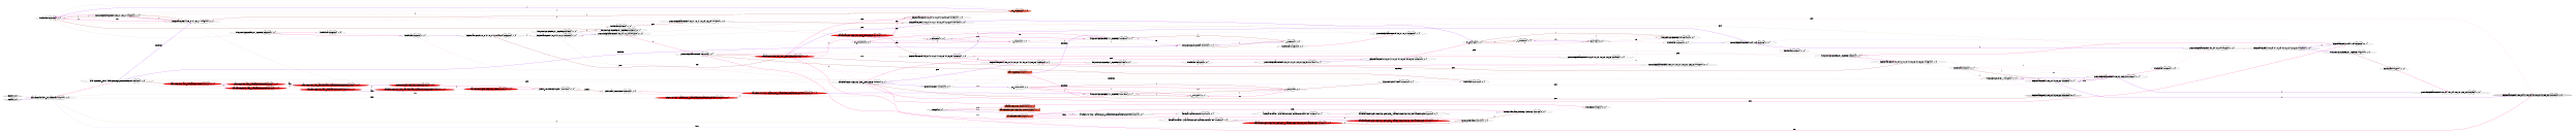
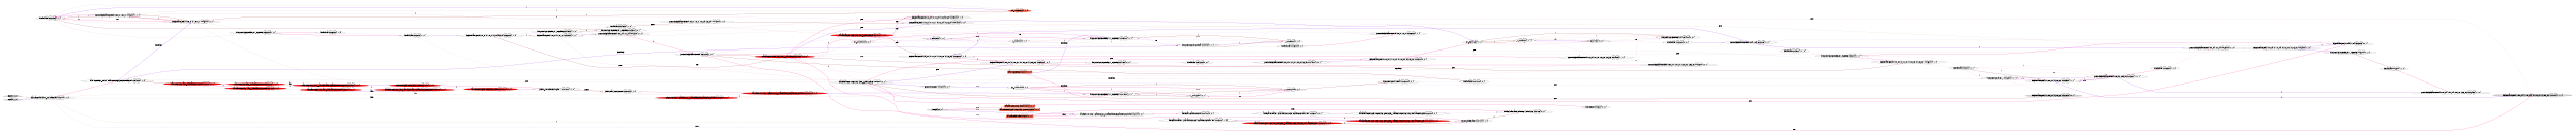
  digraph {
    rankdir=LR
    node [fillcolor=white shape=ellipse style=filled]
    edge [arrowhead=dot color=deeppink style=dashed]
    n1 [label="driver.flushState()@@@31@@@['1', '1', '1']"]
    n2 [label="processor.checkAndClearProcessResult(\"0:XX0+Y0\",\"1:XX1+Y1\")@@@32@@@['1', '1', '1']"]
    n3 [label="driver.process(topic2,expectedKey,\"YY\" + expectedKey)@@@35@@@['1', '1', '1']"]
    n4 [label="checkJoinedValues(getter,kv(0,\"XX0+Y0\"),kv(1,\"XX1+Y1\"))@@@33@@@['1', '1', '1']"]
    n5 [label="driver.flushState()@@@36@@@['1', '1', '0']"]
    n6 [label="driver.flushState()@@@37@@@['1', '1', '1']"]
    n7 [label="driver.process(topic1,null,\"XX\" + 1)@@@60@@@['1', '1', '1']"]
    n8 [fillcolor=lightgray label="checkJoinedValues(getter,kv(2,\"XX2+YY2\"),kv(3,\"XX3+YY3\"))@@@61@@@['0', '0', '1']"]
    n9 [label="checkJoinedValues(getter,kv(2,\"XX2+YY2\"),kv(3,\"XX3+YY3\"))@@@59@@@['1', '1', '1']"]
    n10 [label="processor.checkAndClearProcessResult(\"2:XX2+YY2\",\"3:XX3+YY3\")@@@58@@@['1', '1', '1']"]
    n11 [label="i++@@@21@@@['1', '1', '1']"]
    n12 [label="driver.process(topic2,expectedKeys(i(,\"Y\" + expectedKeys(i()@@@22@@@['1', '1', '1']"]
    n13 [label="driver.process(topic2,null,\"AnotherVal\")@@@24@@@['1', '1', '1']"]
    n14 [label="i < 2@@@20@@@['1', '1', '1']" shape=diamond]
    n15 [label="i++@@@23@@@['1', '1', '0']"]
    n16 [label="processor.checkAndClearProcessResult(\"0:X0+Y0\",\"1:X1+Y1\")@@@26@@@['1', '1', '1']"]
    n17 [label="driver.flushState()@@@25@@@['0', '0', '1']"]
    n18 [label="checkJoinedValues(getter,kv(0,\"X0+YY0\"),kv(1,\"X1+YY1\"),kv(2,\"X2+YY2\"),kv(3,\"X3+YY3\"))@@@50@@@['1', '1', '0']"]
    n19 [label="checkJoinedValues(getter,kv(0,\"XX0+YY0\"),kv(1,\"XX1+YY1\"),kv(2,\"XX2+YY2\"),kv(3,\"XX3+YY3\"))@@@39@@@['0', '0', '1']"]
    n20 [label="processor.checkAndClearProcessResult(\"0:null\",\"1:null\")@@@52@@@['1', '1', '1']"]
    n21 [label="driver.process(topic1,expectedKey,\"X\" + expectedKey)@@@41@@@['0', '0', '1']"]
    n22 [label="driver.flushState()@@@54@@@['1', '1', '0']"]
    n23 [label="checkJoinedValues(getter,kv(0,null),kv(1,null))@@@53@@@['0', '0', '1']"]
    n24 [fillcolor=red label="KTable<Integer,String> joined = table1.leftJoin(table2,MockValueJoiner.TOSTRING_JOINER)@@@9@@@['1', '0', '0']"]
    n25 [fillcolor=red label="final KTable<Integer,String> joined = table1.leftJoin(table2,MockValueJoiner.TOSTRING_JOINER)@@@9@@@['0', '1', '0']"]
    n26 [fillcolor=red label="MockProcessorSupplier<Integer,String> processor@@@10@@@['1', '0', '0']"]
    n27 [fillcolor=red label="final MockProcessorSupplier<Integer,String> processor@@@10@@@['0', '1', '0']"]
    n28 [label="processor = new MockProcessorSupplier<>()@@@11@@@['1', '1', '0']"]
    n29 [label="final StreamsBuilder builder = new StreamsBuilder()@@@3@@@['1', '1', '0']"]
    n30 [label="driver.setUp(builder,stateDir)@@@17@@@['1', '1', '0']"]
    n31 [label="final int(( expectedKeys = new int((((edu.fdu.CPPDG.tinypdg.pe.ExpressionInfo@c2e411@@@4@@@['1', '1', '0']"]
    n32 [fillcolor=red label="final Collection<Set<String>> copartitionGroups = StreamsBuilderTest.getCopartitionedGroups(builder)@@@13@@@['0', '1', '0']"]
    n33 [fillcolor=red label="Collection<Set<String>> copartitionGroups = StreamsBuilderTest.getCopartitionedGroups(builder)@@@13@@@['1', '0', '0']"]
    n34 [label="final Collection<Set<String>> copartitionGroups = StreamsBuilderTest.getCopartitionedGroups(builder)@@@3@@@['0', '0', '1']"]
    n35 [label="processor.checkAndClearProcessResult()@@@18@@@['1', '1', '1']"]
    n36 [label="driver.setUp(builder,stateDir,Serdes.Integer(),Serdes.String())@@@7@@@['0', '0', '1']"]
    n37 [fillcolor=red label="final KTable<Integer,String> table1 = builder.table(topic1,consumed)@@@7@@@['0', '1', '0']"]
    n38 [fillcolor=red label="KTable<Integer,String> table1 = builder.table(topic1,consumed)@@@7@@@['1', '0', '0']"]
    n39 [label="driver.process(topic1,expectedKeys(i(,\"X\" + expectedKeys(i()@@@14@@@['1', '1', '1']"]
    n40 [label="assertEquals(1,copartitionGroups.size())@@@4@@@['0', '0', '1']"]
    n41 [fillcolor=red label="final KTableValueGetter<Integer,String> getter = getterSupplier.get()@@@19@@@['0', '1', '0']"]
    n42 [label="checkJoinedValues(getter,kv(0,\"X0+YY0\"),kv(1,\"X1+YY1\"),kv(2,\"X2+YY2\"),kv(3,\"X3+YY3\"))@@@56@@@['1', '1', '0']"]
    n43 [label="checkJoinedValues(getter,kv(0,\"X0+Y0\"),kv(1,\"X1+Y1\"),kv(2,\"X2+null\"),kv(3,\"X3+null\"))@@@44@@@['1', '1', '0']"]
    n44 [label="checkJoinedValues(getter,kv(0,\"X0+null\"),kv(1,\"X1+null\"),kv(2,null),kv(3,null))@@@29@@@['1', '1', '0']"]
    n45 [label="checkJoinedValues(getter,kv(0,\"X0+null\"),kv(1,\"X1+null\"),kv(2,\"X2+YY2\"),kv(3,\"X3+YY3\"))@@@64@@@['1', '1', '0']"]
    n46 [label="checkJoinedValues(getter,kv(0,\"X0+Y0\"),kv(1,\"X1+Y1\"),kv(2,null),kv(3,null))@@@38@@@['1', '1', '0']"]
    n47 [fillcolor=lightgray label="checkJoinedValues(getter,kv(0,\"XX0+null\"),kv(1,\"XX1+null\"),kv(2,\"XX2+YY2\"),kv(3,\"XX3+YY3\"))@@@70@@@['1', '1', '0']"]
    n48 [label="driver.flushState()@@@57@@@['1', '1', '1']"]
    n49 [label="int i = 0@@@46@@@['1', '1', '1']"]
    n50 [fillcolor=tomato label="int i = 0@@@30@@@['1', '1', '0']"]
    n51 [label="driver.process(topic1,expectedKey,\"XX\" + expectedKey)@@@66@@@['1', '1', '0']"]
    n52 [label="checkJoinedValues(getter,kv(0,\"X0+Y0\"),kv(1,\"X1+Y1\"))@@@27@@@['1', '1', '1']"]
    n53 [label="driver.process(topic1,expectedKey,\"X\" + expectedKey)@@@40@@@['1', '1', '0']"]
    n54 [label="driver.flushState()@@@51@@@['0', '0', '1']"]
    n55 [label="int i = 0@@@19@@@['0', '0', '1']"]
    n56 [fillcolor=red label="KTableValueGetter<Integer,String> getter = getterSupplier.get()@@@19@@@['1', '0', '0']"]
    n57 [label="driver.setTime(0L)@@@8@@@['0', '0', '1']"]
    n58 [label="driver.process(topic1,expectedKey,\"XX\" + expectedKey)@@@29@@@['0', '0', '1']"]
    n59 [label="processor.checkAndClearProcessResult(\"0:X0+null\",\"1:X1+null\")@@@28@@@['1', '1', '0']"]
    n60 [label="processor.checkAndClearProcessResult(\"0:X0+YY0\",\"1:X1+YY1\",\"2:X2+YY2\",\"3:X3+YY3\")@@@49@@@['1', '1', '0']"]
    n61 [label="processor.checkAndClearProcessResult(\"0:XX0+YY0\",\"1:XX1+YY1\",\"2:XX2+YY2\",\"3:XX3+YY3\")@@@38@@@['0', '0', '1']"]
    n62 [label="driver.flushState()@@@62@@@['1', '1', '0']"]
    n63 [label="processor.checkAndClearProcessResult(\"0:X0+null\",\"1:X1+null\")@@@63@@@['1', '1', '0']"]
    n64 [label="i++@@@48@@@['1', '1', '1']"]
    n65 [label="driver.process(topic2,expectedKeys(i(,null)@@@49@@@['0', '0', '1']"]
    n66 [label="i < 2@@@47@@@['0', '0', '1']" shape=diamond]
    n67 [label="joined.toStream().process(processor)@@@12@@@['1', '1', '0']"]
    n68 [label="driver.flushState()@@@17@@@['0', '0', '1']"]
    n69 [fillcolor=lightgray label="testJoin['1', '0', '0']" shape=diamond]
    n70 [label="driver.process(topic1,expectedKey,\"XX\" + expectedKey)@@@55@@@['1', '1', '1']"]
    n71 [fillcolor=lightgray label="testJoin['0', '1', '0']" shape=diamond]
    n72 [fillcolor=red label="final KTable<Integer,String> table2 = builder.table(topic2,consumed)@@@8@@@['0', '1', '0']"]
    n73 [fillcolor=red label="KTableValueGetterSupplier<Integer,String> getterSupplier = ((KTableImpl<Integer,String,String>)joined).valueGetterSupplier()@@@16@@@['1', '0', '0']"]
    n74 [fillcolor=red label="final KTableValueGetterSupplier<Integer,String> getterSupplier = ((KTableImpl<Integer,String,String>)joined).valueGetterSupplier()@@@16@@@['0', '1', '0']"]
    n75 [label="final KTableValueGetterSupplier<Integer,String> getterSupplier = ((KTableImpl<Integer,String,String>)joined).valueGetterSupplier()@@@6@@@['0', '0', '1']"]
    n76 [label="final KTableValueGetter<Integer,String> getter = getterSupplier.get()@@@9@@@['0', '0', '1']"]
    n77 [label="getter.init(driver.context())@@@10@@@['0', '0', '1']"]
    n78 [label="checkJoinedValues(getter,kv(0,\"X0+YY0\"),kv(1,\"X1+YY1\"),kv(2,\"X2+YY2\"),kv(3,\"X3+YY3\"))@@@45@@@['0', '0', '1']"]
    n79 [label="i < 2@@@12@@@['0', '0', '1']" shape=diamond]
    n80 [label="i++@@@13@@@['0', '0', '1']"]
    n81 [label="driver.process(topic1,null,\"SomeVal\")@@@16@@@['0', '0', '1']"]
    n82 [label="assertEquals(new HashSet<>(Arrays.asList(topic1,topic2)),copartitionGroups.iterator().next())@@@15@@@['1', '1', '0']"]
    n83 [fillcolor=red label="KTable<Integer,String> table2 = builder.table(topic2,consumed)@@@8@@@['1', '0', '0']"]
    n84 [label="processor.checkAndClearProcessResult(\"0:XX0+null\",\"1:XX1+null\",\"2:XX2+YY2\",\"3:XX3+YY3\")@@@69@@@['1', '1', '0']"]
    n85 [label="driver.flushState()@@@68@@@['1', '1', '0']"]
    n86 [label="assertEquals(new HashSet<>(Arrays.asList(topic1,topic2)),copartitionGroups.iterator().next())@@@5@@@['0', '0', '1']"]
    n87 [label="int i = 0@@@11@@@['0', '0', '1']"]
    n88 [label="driver.flushState()@@@42@@@['1', '1', '0']"]
    n89 [label="processor.checkAndClearProcessResult(\"0:X0+Y0\",\"1:X1+Y1\",\"2:X2+null\",\"3:X3+null\")@@@43@@@['1', '1', '0']"]
    n90 [label="driver.flushState()@@@43@@@['0', '0', '1']"]
    n91 [label="processor.checkAndClearProcessResult(\"0:X0+YY0\",\"1:X1+YY1\",\"2:X2+YY2\",\"3:X3+YY3\")@@@44@@@['0', '0', '1']"]
    n92 [fillcolor=lightgray label="doTestJoin['0', '0', '1']" shape=diamond]
    n93 [fillcolor=tomato label="final int(( expectedKeys@@@2@@@['0', '0', '1']" shape=box]
    n94 [fillcolor=tomato label="final KTable<Integer,String> joined@@@2@@@['0', '0', '1']" shape=box]
    n95 [fillcolor=tomato label="final StreamsBuilder builder@@@2@@@['0', '0', '1']" shape=box]
    n96 [fillcolor=tomato label="final MockProcessorSupplier<Integer,String> processor@@@2@@@['0', '0', '1']" shape=box]
    n1 -> n2 [arrowhead=diamond label=true]
    n1 -> n2 [color=purple]
    n1 -> n3 [arrowhead=diamond color=brown]
    n1 -> n4 [label=true style=bold]
    n1 -> n4 [arrowhead=diamond color=brown]
    n2 -> n1 [arrowhead=diamond color=brown label=i style=bold]
    n2 -> n1 [style=bold]
    n2 -> n4 [arrowhead=diamond color=brown style=bold]
    n2 -> n4 [color=brown label=i style=bold]
    n3 -> n5 [style=bold]
    n3 -> n6 [style=bold]
    n4 -> n2 [style=bold]
    n4 -> n3 [arrowhead=diamond color=brown]
    n5 -> n6 [color=purple]
    n6 -> n46 [color=purple style=bold]
    n6 -> n61 [arrowhead=diamond]
    n7 -> n8
    n7 -> n9
    n9 -> n7 [color=purple label=i]
    n9 -> n7 [arrowhead=diamond]
    n9 -> n10
    n9 -> n10 [arrowhead=diamond color=brown label=i style=bold]
    n10 -> n7 [color=brown label=true]
    n10 -> n7 [color=purple style=bold]
    n10 -> n9 [color=purple style=bold]
    n10 -> n9 [color=purple label=true]
    n10 -> n62 [arrowhead=diamond style=bold]
    n11 -> n12 [arrowhead=diamond color=purple label=i]
    n11 -> n12 [arrowhead=diamond color=brown]
    n11 -> n13 [color=brown label=i]
    n11 -> n14 [color=purple]
    n11 -> n14 [color=purple label=i]
    n12 -> n11
    n12 -> n13 [color=purple]
    n12 -> n13 [arrowhead=diamond color=purple label=true]
    n12 -> n15 [arrowhead=diamond label=true]
    n12 -> n16 [color=purple]
    n13 -> n15 [color=brown style=bold]
    n13 -> n17 [arrowhead=diamond color=brown]
    n14 -> n11 [color=brown label=true]
    n14 -> n11
    n14 -> n12 [arrowhead=diamond style=bold]
    n14 -> n12 [color=brown label=true]
    n14 -> n13 [arrowhead=diamond color=brown]
    n15 -> n12 [arrowhead=diamond color=purple]
    n15 -> n12 [color=brown label=i style=bold]
    n15 -> n13 [arrowhead=diamond color=purple label=i style=bold]
    n16 -> n52 [color=brown]
    n17 -> n16 [arrowhead=diamond style=bold]
    n18 -> n19 [label=0 style=bold]
    n18 -> n20 [color=purple style=bold]
    n19 -> n21 [style=bold]
    n20 -> n22
    n20 -> n23 [color=purple]
    n21 -> n90 [arrowhead=diamond color=purple]
    n22 -> n70 [arrowhead=diamond]
    n23 -> n70 [arrowhead=diamond style=bold]
    n24 -> n25 [label=0]
    n24 -> n26 [color=purple style=bold]
    n25 -> n27
    n26 -> n27 [color=purple label=0]
    n26 -> n28 [arrowhead=diamond style=bold]
    n27 -> n28 [style=bold]
    n28 -> n67 [arrowhead=diamond color=brown style=bold]
    n28 -> n67 [color=brown label=processor]
    n29 -> n30 [arrowhead=diamond color=purple label=builder]
    n29 -> n31 [style=bold]
    n29 -> n32 [arrowhead=diamond color=brown label=builder]
    n29 -> n33 [arrowhead=diamond color=purple label=builder]
    n29 -> n34 [arrowhead=diamond color=brown label=0]
    n30 -> n35 [arrowhead=diamond style=bold]
    n30 -> n36 [arrowhead=diamond color=brown label=0 style=bold]
    n31 -> n4 [arrowhead=diamond color=purple label=expectedKeys style=bold]
    n31 -> n7 [color=brown label=expectedKeys]
    n31 -> n13 [arrowhead=diamond color=purple label=expectedKeys style=bold]
    n31 -> n37 [color=purple]
    n31 -> n38 [color=brown style=bold]
    n32 -> n39 [arrowhead=diamond color=purple style=bold]
    n33 -> n32 [arrowhead=diamond color=brown label=0]
    n33 -> n39 [arrowhead=diamond color=brown]
    n34 -> n40 [arrowhead=diamond style=bold]
    n35 -> n41 [arrowhead=diamond color=purple]
    n35 -> n55 [style=bold]
    n35 -> n56 [arrowhead=diamond color=brown style=bold]
    n36 -> n57
    n37 -> n72 [arrowhead=diamond color=brown]
    n38 -> n37 [label=0 style=bold]
    n38 -> n83 [arrowhead=diamond style=bold]
    n39 -> n80 [color=brown style=bold]
    n39 -> n82 [color=brown]
    n40 -> n86 [arrowhead=diamond color=purple]
    n41 -> n14 [arrowhead=diamond color=brown]
    n41 -> n18 [color=brown label=getter style=bold]
    n41 -> n42 [color=purple label=getter]
    n41 -> n43 [color=purple label=getter]
    n41 -> n44 [label=getter style=bold]
    n41 -> n45 [arrowhead=diamond color=brown label=getter]
    n41 -> n46 [color=brown label=getter]
    n41 -> n47 [arrowhead=diamond label=getter]
    n42 -> n48 [arrowhead=diamond color=purple]
    n43 -> n4 [label=0]
    n43 -> n49 [color=purple style=bold]
    n44 -> n50 [color=brown]
    n45 -> n23 [arrowhead=diamond color=purple label=0 style=bold]
    n45 -> n51 [arrowhead=diamond color=purple style=bold]
    n46 -> n52 [color=brown label=0]
    n46 -> n53 [color=purple]
    n47 -> n9 [color=purple label=0 style=bold]
    n48 -> n7 [arrowhead=diamond color=brown label=i]
    n48 -> n9 [color=brown label=i style=bold]
    n48 -> n10 [arrowhead=diamond]
    n48 -> n10 [label=i]
    n49 -> n64 [arrowhead=diamond color=brown style=bold]
    n49 -> n64 [color=brown label=i style=bold]
    n49 -> n65 [arrowhead=diamond color=brown label=i style=bold]
    n49 -> n66 [arrowhead=diamond label=i]
    n49 -> n66 [arrowhead=diamond]
    n50 -> n1 [arrowhead=diamond color=brown]
    n50 -> n1 [arrowhead=diamond color=purple label=i style=bold]
    n50 -> n2 [arrowhead=diamond color=brown label=i]
    n50 -> n4 [color=brown label=i style=bold]
    n51 -> n85 [arrowhead=diamond color=brown style=bold]
    n52 -> n58 [arrowhead=diamond color=purple]
    n52 -> n59 [arrowhead=diamond color=purple style=bold]
    n53 -> n58 [color=brown label=0 style=bold]
    n53 -> n88 [color=brown]
    n54 -> n20 [color=purple style=bold]
-   n55 -> n11 [label=i style=bold]
    n55 -> n12 [arrowhead=diamond label=i style=bold]
    n55 -> n14
    n55 -> n14 [color=purple label=i]
    n56 -> n14 [color=purple]
    n56 -> n18 [label=getter]
    n56 -> n41 [arrowhead=diamond color=purple label=0]
    n56 -> n42 [color=brown label=getter style=bold]
    n56 -> n43 [color=purple label=getter style=bold]
    n56 -> n44 [arrowhead=diamond label=getter style=bold]
    n56 -> n45 [color=brown label=getter]
    n56 -> n46 [color=brown label=getter style=bold]
    n56 -> n47 [label=getter style=bold]
    n56 -> n76 [label=0]
    n57 -> n76 [arrowhead=diamond style=bold]
    n58 -> n1 [arrowhead=diamond color=brown style=bold]
    n59 -> n35 [arrowhead=diamond label=0 style=bold]
    n59 -> n44 [arrowhead=diamond color=brown]
    n60 -> n18 [style=bold]
    n60 -> n61 [color=brown label=0]
    n61 -> n19 [style=bold]
    n62 -> n63 [arrowhead=diamond]
    n63 -> n20 [arrowhead=diamond color=purple label=0 style=bold]
    n63 -> n45 [color=brown style=bold]
    n64 -> n60 [arrowhead=diamond]
    n64 -> n65 [label=i]
    n64 -> n66 [color=purple]
    n64 -> n66 [arrowhead=diamond color=brown label=i]
    n65 -> n64 [arrowhead=diamond color=brown]
    n66 -> n54
    n66 -> n64 [color=purple label=true style=bold]
    n66 -> n65 [color=brown]
    n66 -> n65 [arrowhead=diamond color=purple label=true]
    n67 -> n32 [arrowhead=diamond style=bold]
    n67 -> n33 [arrowhead=diamond]
    n68 -> n35 [color=brown style=bold]
    n69 -> n29 [arrowhead=diamond]
    n70 -> n42 [arrowhead=diamond style=bold]
    n70 -> n48 [arrowhead=diamond]
    n71 -> n29 [color=purple style=bold]
    n72 -> n25 [color=purple label=table2 style=bold]
    n72 -> n25 [color=purple]
    n73 -> n30 [color=brown style=bold]
    n73 -> n74 [label=0]
    n73 -> n75 [color=brown label=0]
    n74 -> n30 [color=brown]
    n75 -> n36 [color=purple]
    n76 -> n4 [arrowhead=diamond color=brown label=getter]
    n76 -> n8 [arrowhead=diamond color=brown label=getter style=bold]
    n76 -> n9 [arrowhead=diamond color=purple label=getter]
    n76 -> n19 [arrowhead=diamond color=purple label=getter style=bold]
    n76 -> n23 [arrowhead=diamond label=getter style=bold]
    n76 -> n52 [color=brown label=getter]
    n76 -> n77 [arrowhead=diamond color=purple style=bold]
    n76 -> n78 [label=getter style=bold]
    n77 -> n87 [arrowhead=diamond color=purple style=bold]
    n78 -> n49 [arrowhead=diamond style=bold]
    n79 -> n39 [arrowhead=diamond color=brown label=true]
    n79 -> n39 [arrowhead=diamond color=brown style=bold]
    n79 -> n80 [arrowhead=diamond label=true style=bold]
    n79 -> n81 [arrowhead=diamond color=brown style=bold]
    n80 -> n39 [arrowhead=diamond color=purple label=i]
    n80 -> n79 [color=purple]
    n80 -> n79 [arrowhead=diamond label=i]
    n81 -> n68 [color=purple]
    n82 -> n73 [color=brown style=bold]
    n82 -> n74 [color=purple style=bold]
    n83 -> n24 [color=purple]
    n83 -> n24 [color=brown label=table2 style=bold]
    n83 -> n72 [label=0]
    n84 -> n10 [arrowhead=diamond color=purple label=0 style=bold]
    n84 -> n47
    n85 -> n84 [style=bold]
    n86 -> n75 [style=bold]
    n87 -> n39 [arrowhead=diamond label=i style=bold]
    n87 -> n79 [arrowhead=diamond color=brown label=i style=bold]
    n87 -> n79 [arrowhead=diamond style=bold]
    n87 -> n80 [arrowhead=diamond label=i style=bold]
    n88 -> n89 [color=brown style=bold]
    n89 -> n2 [color=brown label=0]
    n89 -> n43 [color=brown style=bold]
    n90 -> n91 [color=purple]
    n91 -> n78 [color=purple style=bold]
    n92 -> n34 [arrowhead=diamond color=purple style=bold]
    n92 -> n93 [arrowhead=diamond color=brown label=true]
    n92 -> n94 [arrowhead=diamond label=true style=bold]
    n92 -> n95 [color=purple label=true]
    n92 -> n96 [arrowhead=diamond color=brown label=true style=bold]
    n93 -> n12 [arrowhead=diamond color=purple label=expectedKeys style=bold]
    n93 -> n39 [arrowhead=diamond label=expectedKeys style=bold]
    n93 -> n65 [arrowhead=diamond color=brown label=expectedKeys]
    n95 -> n34 [label=builder style=bold]
    n95 -> n36 [label=builder style=bold]
  }
